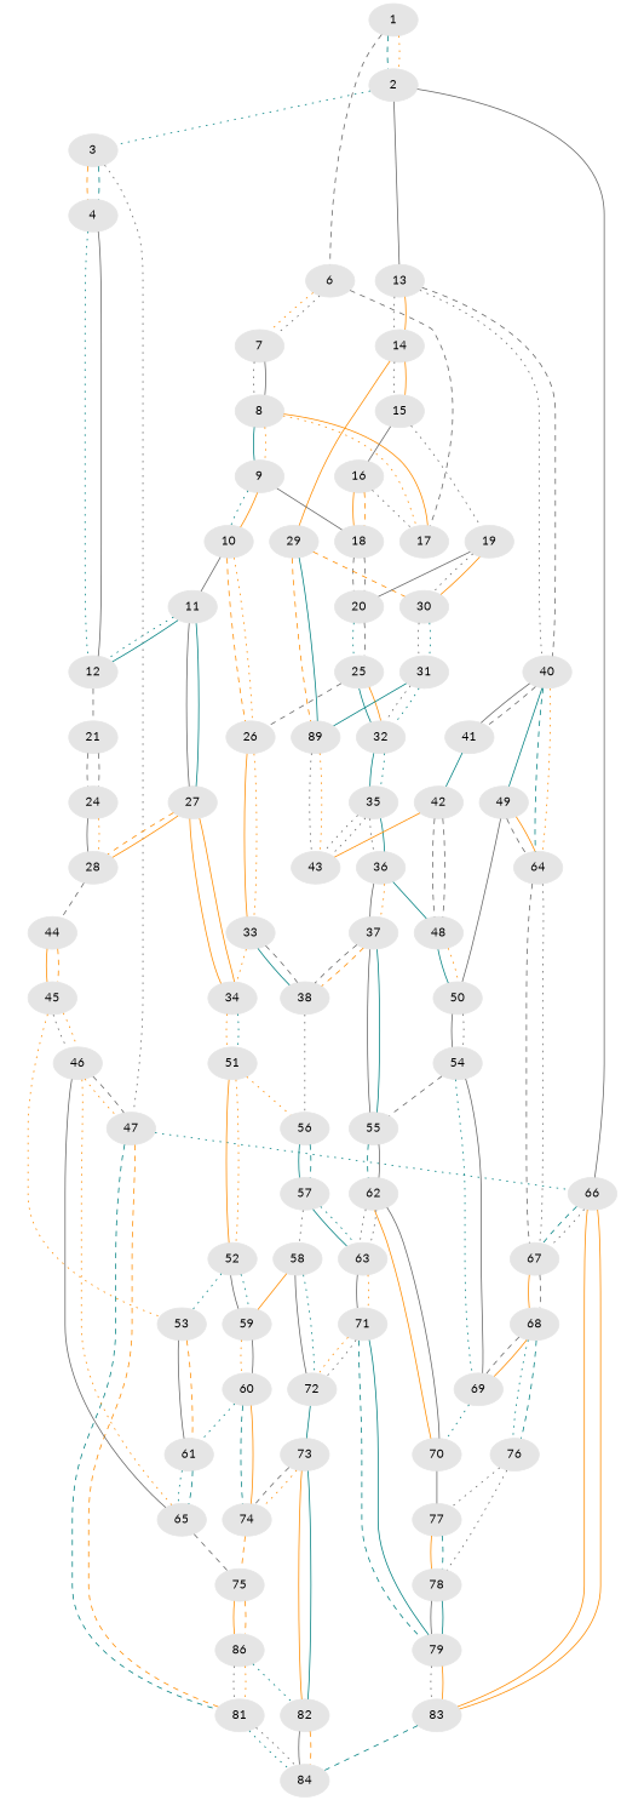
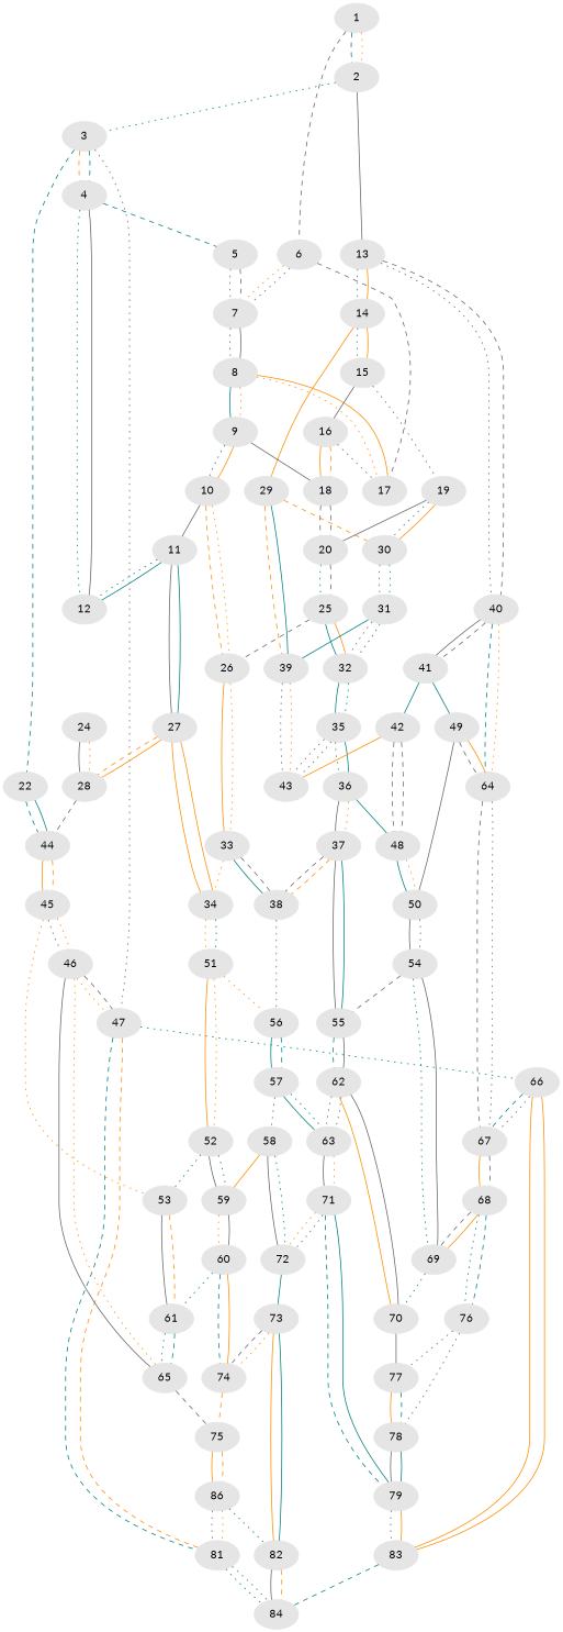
  graph {
    fontname=Lato
    node [color=gray90 fontname=Lato style=filled]
    edge [color=gray40 fontname=Lato style=dotted]
    1
    2
    6
    3
    13
    66
    7
    17
    4
+   22
    47
    14
    40
    67
    83
+   5
    12
    44
    81
-   21
    8
    9
    10
    18
    11
    26
    20
    27
    33
    28
    34
    24
    15
    29
    41
    64
    16
    19
    30
-   39 [label=89]
+   39
    25
    31
    32
    45
    35
    38
    51
    43
    36
    56
    52
    37
    48
    55
    50
    62
    57
    42
    49
    46
    53
    65
    61
    75
    84
    54
    69
    59
    60
    70
    63
    58
    72
    71
    73
    74
    77
    79
    68
    n80 [label=86]
    76
    78
    82
    1 -- 2 [color=teal style=dashed]
    1 -- 2 [color=darkorange]
    1 -- 6 [style=dashed]
    2 -- 3 [color=teal]
    2 -- 13 [style=solid]
-   2 -- 66 [style=solid]
    6 -- 7 [color=darkorange]
    6 -- 7
    6 -- 17 [style=dashed]
    3 -- 4 [color=darkorange style=dashed]
    3 -- 4 [color=teal style=dashed]
+   3 -- 22 [color=teal style=dashed]
    3 -- 47
    13 -- 14
    13 -- 14 [color=darkorange style=solid]
    13 -- 40
    13 -- 40 [style=dashed]
    66 -- 67 [color=teal style=dashed]
    66 -- 67
    66 -- 83 [color=darkorange style=solid]
    66 -- 83 [color=darkorange style=solid]
    7 -- 8
    7 -- 8 [style=solid]
+   4 -- 5 [color=teal style=dashed]
    4 -- 12 [color=teal]
    4 -- 12 [style=solid]
+   22 -- 44 [color=teal style=dashed]
+   22 -- 44 [color=teal style=solid]
    47 -- 66 [color=teal]
    47 -- 81 [color=teal style=dashed]
    47 -- 81 [color=darkorange style=dashed]
    14 -- 15
    14 -- 15 [color=darkorange style=solid]
    14 -- 29 [color=darkorange style=solid]
    40 -- 41 [style=solid]
    40 -- 41 [style=dashed]
    40 -- 64 [color=teal style=dashed]
    40 -- 64 [color=darkorange]
    67 -- 68 [color=darkorange style=solid]
    67 -- 68 [style=dashed]
    83 -- 84 [color=teal style=dashed]
-   12 -- 21 [style=dashed]
+   5 -- 7
+   5 -- 7 [style=dashed]
    44 -- 45 [color=darkorange style=solid]
    44 -- 45 [color=darkorange style=dashed]
    81 -- 84 [color=teal]
    81 -- 84
-   21 -- 24 [style=dashed]
-   21 -- 24 [style=dashed]
    8 -- 17 [color=darkorange]
    8 -- 17 [color=darkorange style=solid]
    8 -- 9 [color=teal style=solid]
    8 -- 9 [color=darkorange]
    9 -- 10 [color=teal]
    9 -- 10 [color=darkorange style=solid]
    9 -- 18 [style=solid]
    10 -- 11 [style=solid]
    10 -- 26 [color=darkorange style=dashed]
    10 -- 26 [color=darkorange]
    18 -- 20 [style=dashed]
    18 -- 20 [style=dashed]
    11 -- 12 [color=teal]
    11 -- 12 [color=teal style=solid]
    11 -- 27 [style=solid]
    11 -- 27 [color=teal style=solid]
    26 -- 33 [color=darkorange style=solid]
    26 -- 33 [color=darkorange]
    20 -- 25 [color=teal]
    20 -- 25 [style=dashed]
    27 -- 28 [color=darkorange style=dashed]
    27 -- 28 [color=darkorange style=solid]
    27 -- 34 [color=darkorange style=solid]
    27 -- 34 [color=darkorange style=solid]
    33 -- 34 [color=darkorange]
    33 -- 38 [color=teal style=solid]
    33 -- 38 [style=dashed]
    28 -- 44 [style=dashed]
    34 -- 51 [color=darkorange]
    34 -- 51 [color=teal]
    24 -- 28 [style=solid]
    24 -- 28 [color=darkorange]
    15 -- 16 [style=solid]
    15 -- 19
    29 -- 30 [color=darkorange style=dashed]
    29 -- 39 [color=darkorange style=dashed]
    29 -- 39 [color=teal style=solid]
    41 -- 42 [color=teal style=solid]
-   40 -- 49 [color=teal style=solid]
+   41 -- 49 [color=teal style=solid]
    64 -- 67 [style=dashed]
    64 -- 67
    16 -- 17
    16 -- 18 [color=darkorange style=solid]
    16 -- 18 [color=darkorange style=dashed]
    19 -- 20 [style=solid]
    19 -- 30
    19 -- 30 [color=darkorange style=solid]
    30 -- 31
    30 -- 31 [color=teal]
    39 -- 43
    39 -- 43 [color=darkorange]
    25 -- 26 [style=dashed]
    25 -- 32 [color=teal style=solid]
    25 -- 32 [color=darkorange style=solid]
    31 -- 39 [color=teal style=solid]
    31 -- 32
    31 -- 32 [color=teal]
    32 -- 35 [color=teal style=solid]
    32 -- 35 [color=teal]
    45 -- 46
    45 -- 46 [color=darkorange]
    45 -- 53 [color=darkorange]
    35 -- 43
    35 -- 43
    35 -- 36
    35 -- 36 [color=teal style=solid]
    38 -- 56
    51 -- 56 [color=darkorange]
    51 -- 52 [color=darkorange style=solid]
    51 -- 52 [color=darkorange]
    36 -- 37 [style=solid]
    36 -- 37 [color=darkorange]
    36 -- 48 [color=teal style=solid]
    56 -- 57 [color=teal style=solid]
    56 -- 57 [color=teal style=dashed]
    52 -- 53 [color=teal]
    52 -- 59 [style=solid]
    52 -- 59 [color=teal]
    37 -- 38 [style=dashed]
    37 -- 38 [color=darkorange style=dashed]
    37 -- 55 [style=solid]
    37 -- 55 [color=teal style=solid]
    48 -- 50 [color=teal style=solid]
    48 -- 50 [color=darkorange]
    55 -- 62 [color=teal style=dashed]
    55 -- 62 [style=solid]
    50 -- 54 [style=solid]
    50 -- 54
    62 -- 70 [color=darkorange style=solid]
    62 -- 70 [style=solid]
    62 -- 63
    62 -- 63
    57 -- 63 [color=teal style=solid]
    57 -- 63 [color=teal]
    57 -- 58
    42 -- 43 [color=darkorange style=solid]
    42 -- 48 [style=dashed]
    42 -- 48 [style=dashed]
    49 -- 64 [style=dashed]
    49 -- 64 [color=darkorange style=solid]
    49 -- 50 [style=solid]
    46 -- 47 [color=darkorange]
    46 -- 47 [style=dashed]
    46 -- 65 [style=solid]
    46 -- 65 [color=darkorange]
    53 -- 61 [style=solid]
    53 -- 61 [color=darkorange style=dashed]
    65 -- 75 [style=dashed]
    61 -- 65 [color=teal]
    61 -- 65 [color=teal style=dashed]
    75 -- n80 [color=darkorange style=solid]
    75 -- n80 [color=darkorange style=dashed]
    54 -- 55 [style=dashed]
    54 -- 69 [color=teal]
    54 -- 69 [style=solid]
    69 -- 70 [color=teal]
    59 -- 60 [color=darkorange]
    59 -- 60 [style=solid]
    60 -- 61 [color=teal]
    60 -- 74 [color=teal style=dashed]
    60 -- 74 [color=darkorange style=solid]
    70 -- 77 [style=solid]
    63 -- 71 [style=solid]
    63 -- 71 [color=darkorange]
    58 -- 59 [color=darkorange style=solid]
    58 -- 72 [style=solid]
    58 -- 72 [color=teal]
    72 -- 73 [color=teal style=solid]
    71 -- 72 [color=darkorange]
    71 -- 72
    71 -- 79 [color=teal style=dashed]
    71 -- 79 [color=teal style=solid]
    73 -- 74 [style=dashed]
    73 -- 74 [color=darkorange]
    73 -- 82 [color=darkorange style=solid]
    73 -- 82 [color=teal style=solid]
    74 -- 75 [color=darkorange style=dashed]
    77 -- 78 [color=darkorange style=solid]
    77 -- 78 [color=teal style=dashed]
    79 -- 83
    79 -- 83 [color=darkorange style=solid]
    68 -- 69 [style=dashed]
    68 -- 69 [color=darkorange style=solid]
    68 -- 76 [color=teal]
    68 -- 76 [color=teal style=dashed]
    n80 -- 81
    n80 -- 81 [color=darkorange]
    n80 -- 82 [color=teal]
    76 -- 77
    76 -- 78
    78 -- 79 [style=solid]
    78 -- 79 [color=teal style=solid]
    82 -- 84 [style=solid]
    82 -- 84 [color=darkorange style=dashed]
  }
